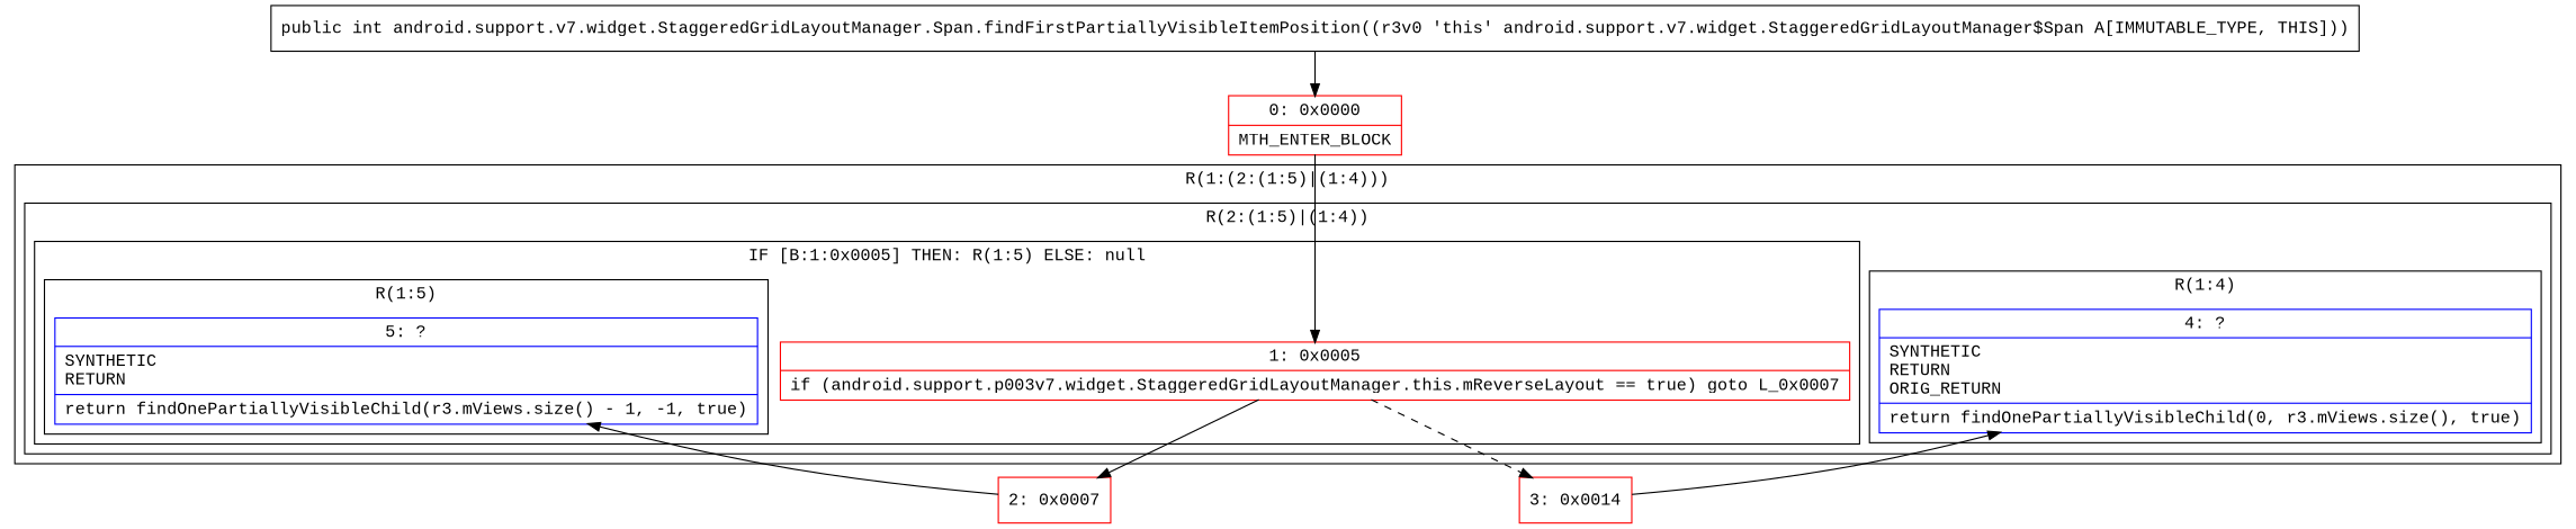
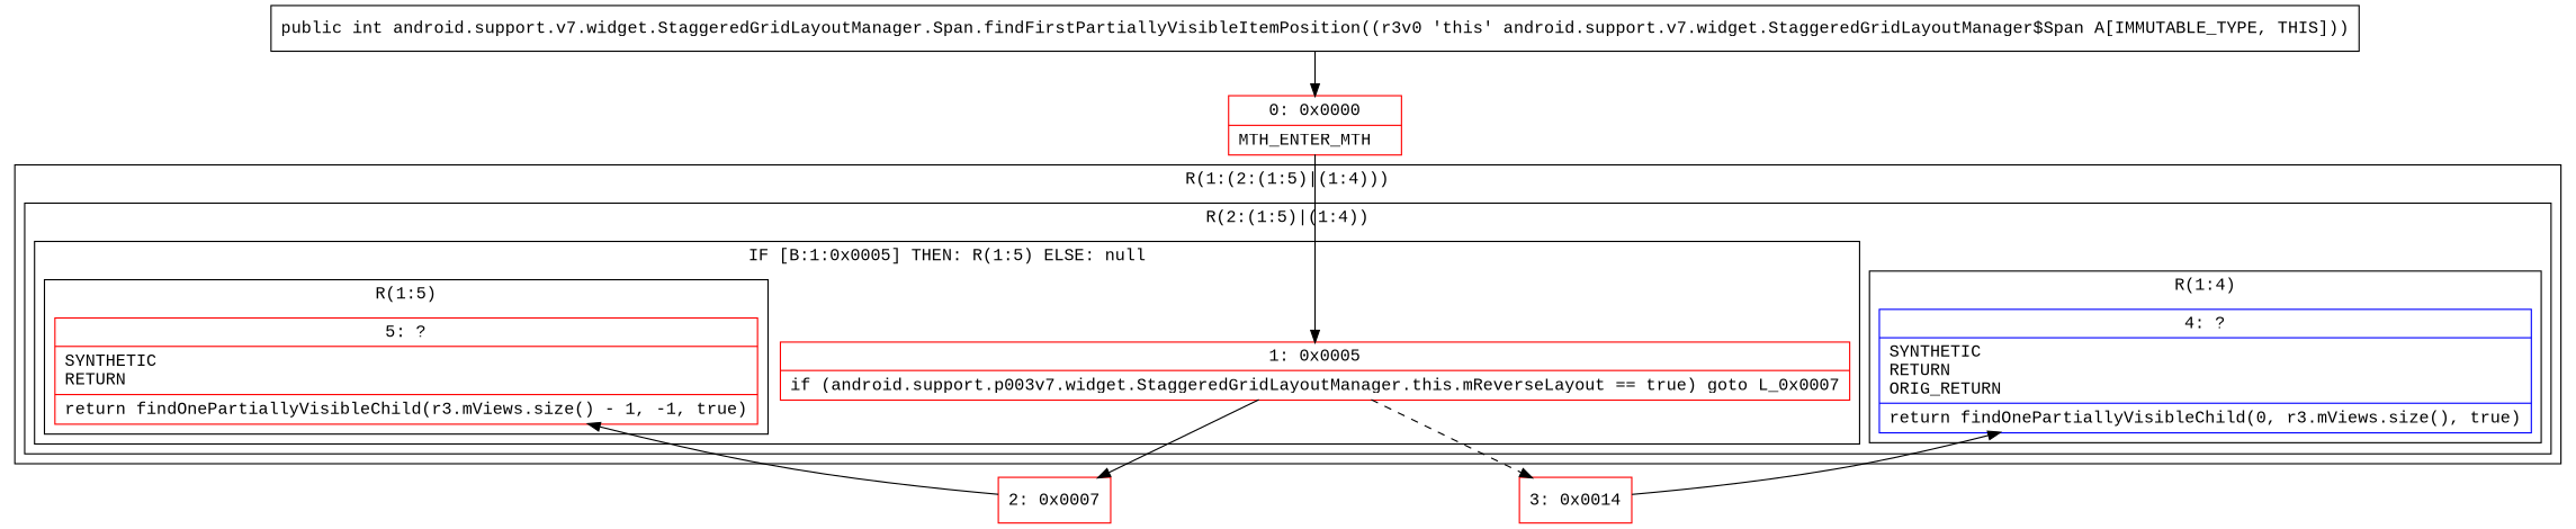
  digraph {
    fontname="Liberation Mono"
    node [color=red fontname="Liberation Mono" shape=record]
    edge [fontname="Liberation Mono"]
-   n1 [color=blue label="{5\:\ ?|SYNTHETIC\lRETURN\l|return findOnePartiallyVisibleChild(r3.mViews.size() \- 1, \-1, true)\l}"]
+   n1 [label="{5\:\ ?|SYNTHETIC\lRETURN\l|return findOnePartiallyVisibleChild(r3.mViews.size() \- 1, \-1, true)\l}"]
    n2 [label="{1\:\ 0x0005|if (android.support.p003v7.widget.StaggeredGridLayoutManager.this.mReverseLayout == true) goto L_0x0007\l}"]
    n3 [color=blue label="{4\:\ ?|SYNTHETIC\lRETURN\lORIG_RETURN\l|return findOnePartiallyVisibleChild(0, r3.mViews.size(), true)\l}"]
    n4 [label="{2\:\ 0x0007}"]
    n5 [label="{3\:\ 0x0014}"]
-   n6 [label="{0\:\ 0x0000|MTH_ENTER_BLOCK\l}"]
+   n6 [label="{0\:\ 0x0000|MTH_ENTER_MTH\l}"]
    n7 [label="{public int android.support.v7.widget.StaggeredGridLayoutManager.Span.findFirstPartiallyVisibleItemPosition((r3v0 'this' android.support.v7.widget.StaggeredGridLayoutManager$Span A[IMMUTABLE_TYPE, THIS])) }" color=""]
    subgraph cluster_1 {
      label="R(1:(2:(1:5)|(1:4)))"
      subgraph cluster_2 {
        label="R(2:(1:5)|(1:4))"
        subgraph cluster_3 {
          label="IF [B:1:0x0005] THEN: R(1:5) ELSE: null"
          n2
          subgraph cluster_4 {
            label="R(1:5)"
            n1
          }
        }
        subgraph cluster_5 {
          label="R(1:4)"
          n3
        }
      }
    }
    n2 -> n4
    n2 -> n5 [style=dashed]
    n4 -> n1
    n5 -> n3
    n6 -> n2
    n7 -> n6
  }
